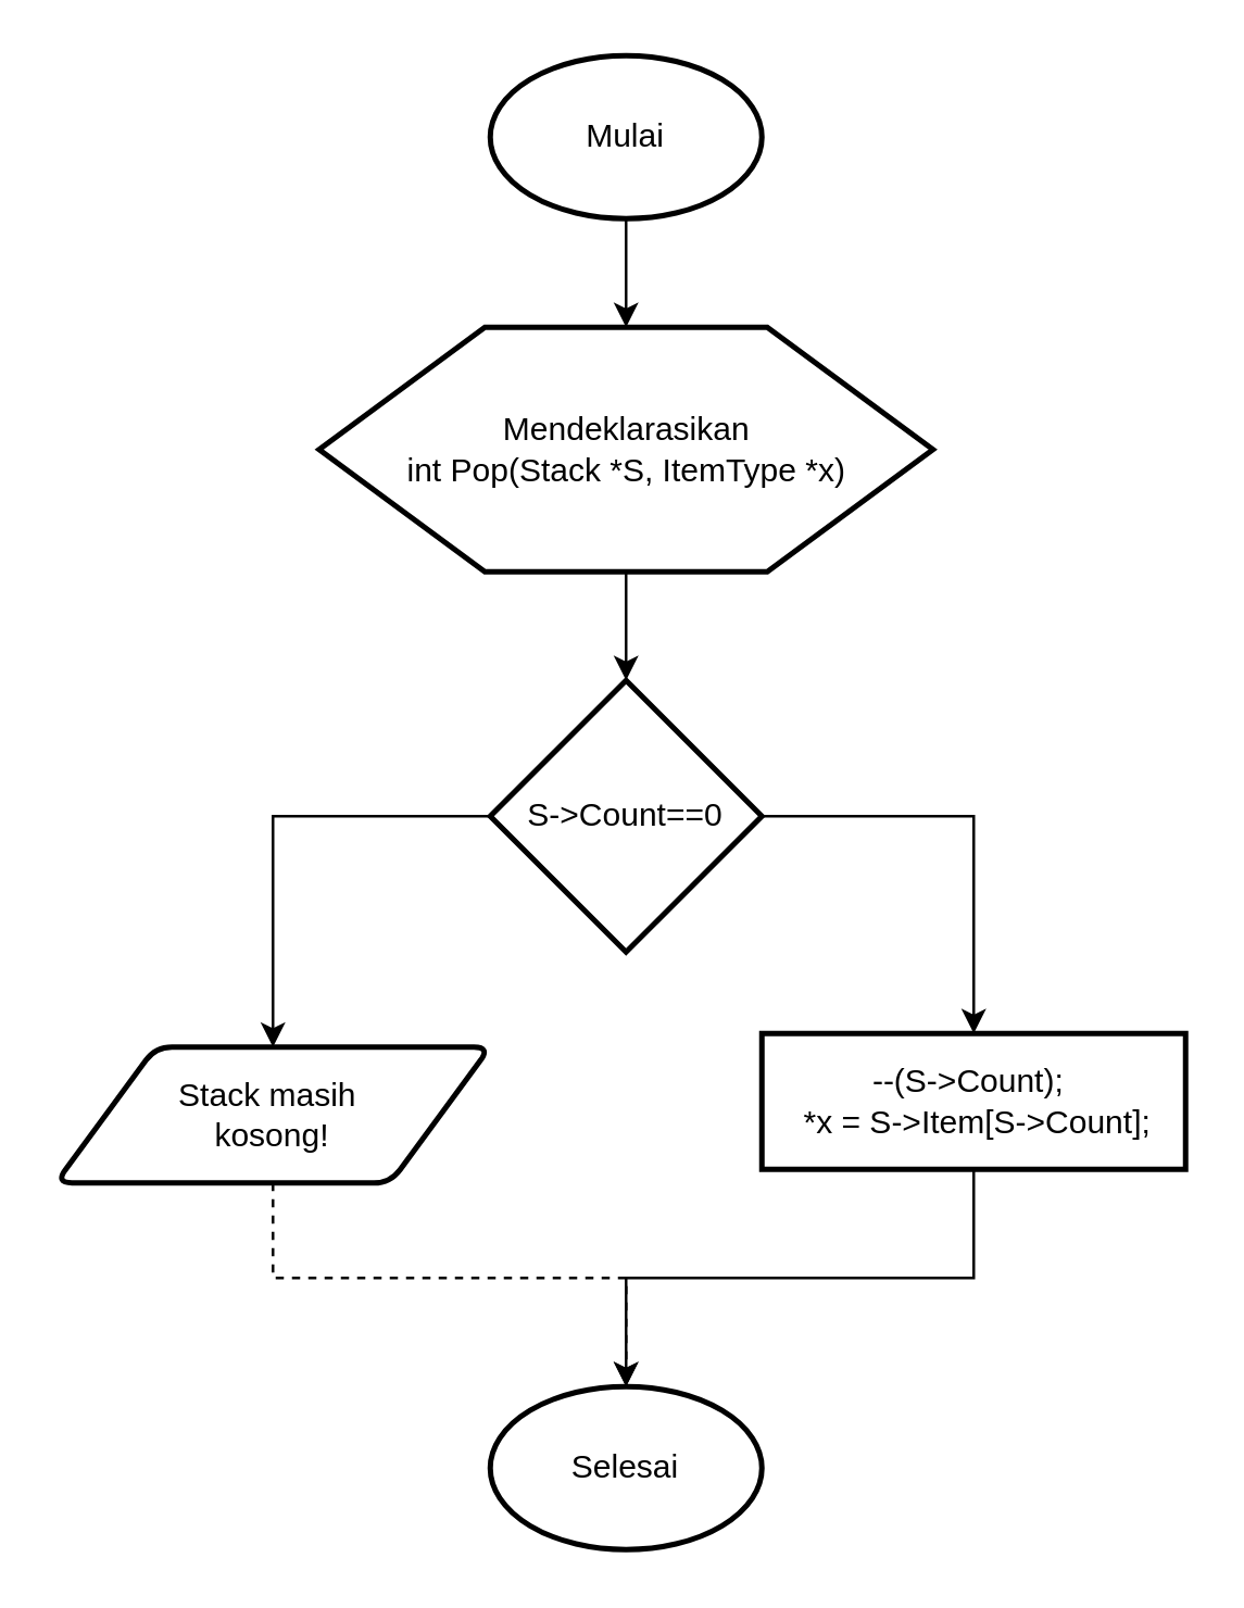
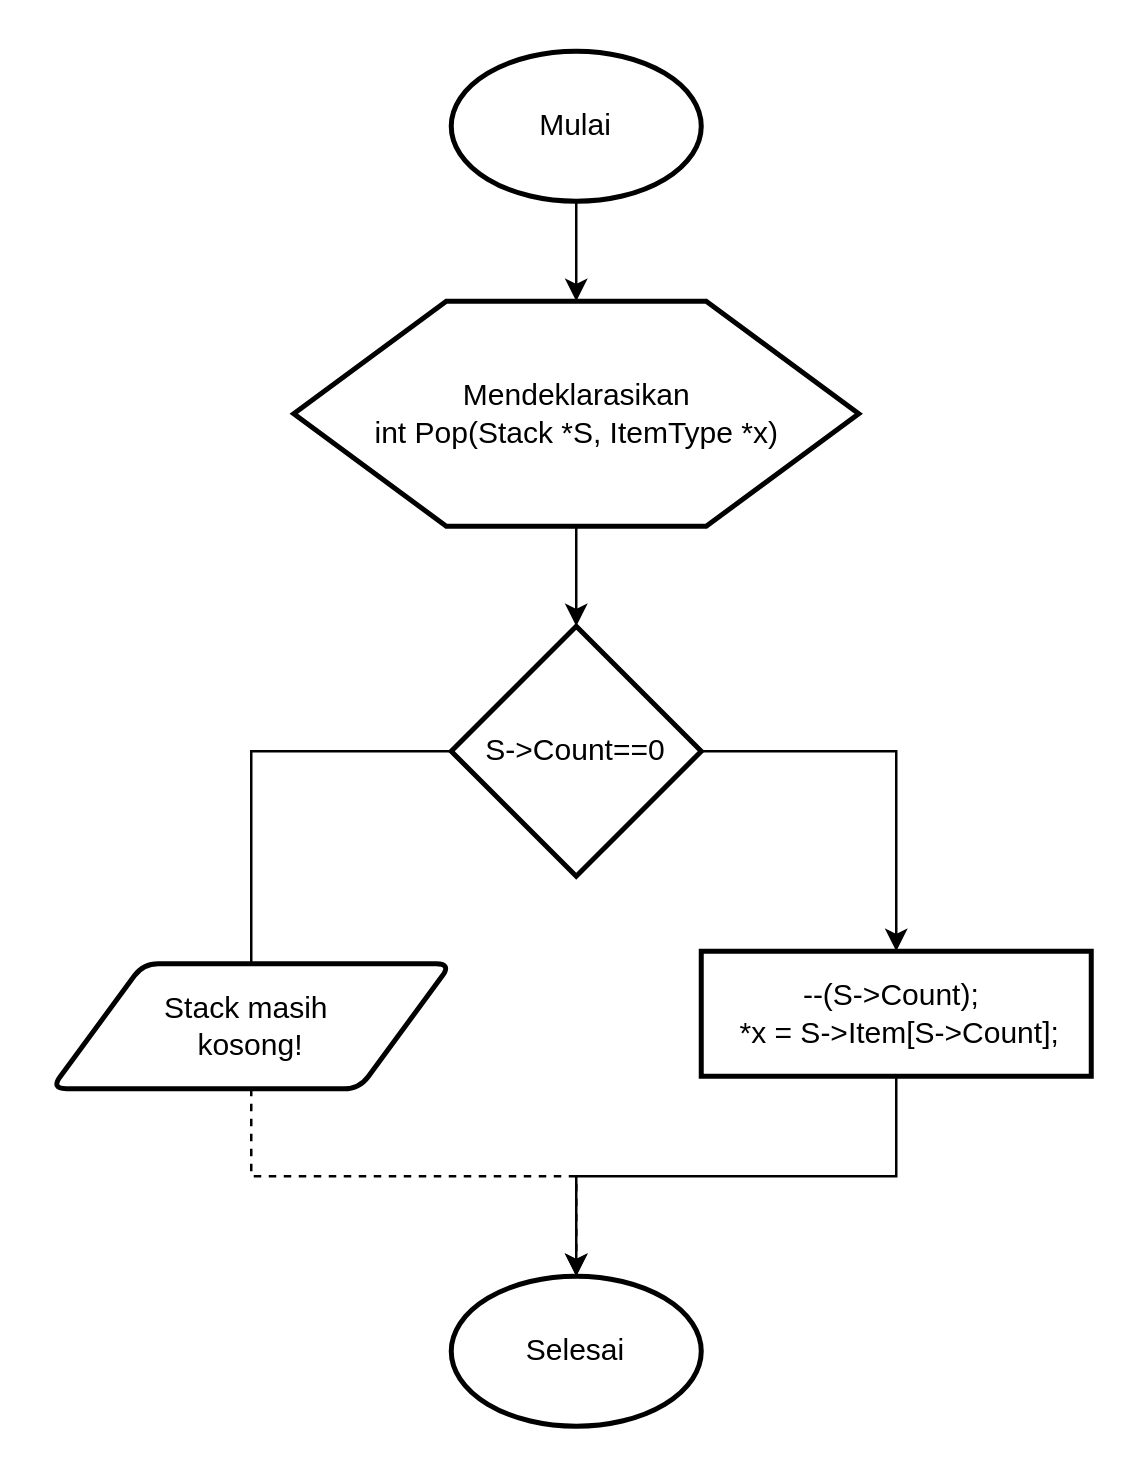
  <mxCell id="0" />
  <mxCell id="1" parent="0" />
  <mxCell id="2" style="edgeStyle=orthogonalEdgeStyle;rounded=0;orthogonalLoop=1;jettySize=auto;html=1;exitX=0.5;exitY=1;exitDx=0;exitDy=0;exitPerimeter=0;" edge="1" parent="1" source="3" target="6"><mxGeometry relative="1" as="geometry" /></mxCell>
  <mxCell id="3" value="Mulai" style="strokeWidth=2;html=1;shape=mxgraph.flowchart.start_1;whiteSpace=wrap;" vertex="1" parent="1"><mxGeometry x="180" y="20" width="100" height="60" as="geometry" /></mxCell>
  <mxCell id="4" value="Selesai" style="strokeWidth=2;html=1;shape=mxgraph.flowchart.start_1;whiteSpace=wrap;" vertex="1" parent="1"><mxGeometry x="180" y="510" width="100" height="60" as="geometry" /></mxCell>
  <mxCell id="5" style="edgeStyle=orthogonalEdgeStyle;rounded=0;orthogonalLoop=1;jettySize=auto;html=1;exitX=0.5;exitY=1;exitDx=0;exitDy=0;" edge="1" parent="1" source="6" target="9"><mxGeometry relative="1" as="geometry" /></mxCell>
  <mxCell id="6" value="Mendeklarasikan&lt;div&gt;int Pop(Stack *S, ItemType *x)&lt;/div&gt;" style="verticalLabelPosition=middle;verticalAlign=middle;html=1;shape=hexagon;perimeter=hexagonPerimeter2;arcSize=6;size=0.27;labelPosition=center;align=center;strokeWidth=2;" vertex="1" parent="1"><mxGeometry x="117" y="120" width="226" height="90" as="geometry" /></mxCell>
  <mxCell id="7" style="edgeStyle=orthogonalEdgeStyle;rounded=0;orthogonalLoop=1;jettySize=auto;html=1;exitX=1;exitY=0.5;exitDx=0;exitDy=0;exitPerimeter=0;" edge="1" parent="1" source="9" target="12"><mxGeometry relative="1" as="geometry" /></mxCell>
- <mxCell id="8" style="edgeStyle=orthogonalEdgeStyle;rounded=0;orthogonalLoop=1;jettySize=auto;html=1;exitX=0;exitY=0.5;exitDx=0;exitDy=0;exitPerimeter=0;entryX=0.5;entryY=0;entryDx=0;entryDy=0;" edge="1" parent="1" source="9" target="11"><mxGeometry relative="1" as="geometry" /></mxCell>
+ <mxCell id="8" style="edgeStyle=orthogonalEdgeStyle;rounded=0;orthogonalLoop=1;jettySize=auto;html=1;exitX=0;exitY=0.5;exitDx=0;exitDy=0;exitPerimeter=0;entryX=0.5;entryY=0;entryDx=0;entryDy=0;endArrow=none;" edge="1" parent="1" source="9" target="11"><mxGeometry relative="1" as="geometry" /></mxCell>
  <mxCell id="9" value="S-&amp;gt;Count==0" style="strokeWidth=2;html=1;shape=mxgraph.flowchart.decision;whiteSpace=wrap;" vertex="1" parent="1"><mxGeometry x="180" y="250" width="100" height="100" as="geometry" /></mxCell>
  <mxCell id="10" style="edgeStyle=orthogonalEdgeStyle;rounded=0;orthogonalLoop=1;jettySize=auto;html=1;exitX=0.5;exitY=1;exitDx=0;exitDy=0;dashed=1;" edge="1" parent="1" source="11" target="4"><mxGeometry relative="1" as="geometry"><Array as="points"><mxPoint x="100" y="470" /><mxPoint x="230" y="470" /></Array></mxGeometry></mxCell>
  <mxCell id="11" value="&lt;br&gt;Stack masih&amp;nbsp;&lt;div&gt;kosong!&lt;br&gt;&lt;br&gt;&lt;/div&gt;" style="shape=parallelogram;html=1;strokeWidth=2;perimeter=parallelogramPerimeter;whiteSpace=wrap;rounded=1;arcSize=12;size=0.23;" vertex="1" parent="1"><mxGeometry x="20" y="385" width="160" height="50" as="geometry" /></mxCell>
  <mxCell id="12" value="--(S-&amp;gt;Count);&amp;nbsp;&lt;div&gt;&amp;nbsp;*x = S-&amp;gt;Item[S-&amp;gt;Count];&lt;/div&gt;" style="whiteSpace=wrap;html=1;absoluteArcSize=1;arcSize=14;strokeWidth=2;rounded=0;" vertex="1" parent="1"><mxGeometry x="280" y="380" width="156" height="50" as="geometry" /></mxCell>
  <mxCell id="13" style="edgeStyle=orthogonalEdgeStyle;rounded=0;orthogonalLoop=1;jettySize=auto;html=1;exitX=0.5;exitY=1;exitDx=0;exitDy=0;entryX=0.5;entryY=0;entryDx=0;entryDy=0;entryPerimeter=0;" edge="1" parent="1" source="12" target="4"><mxGeometry relative="1" as="geometry" /></mxCell>
